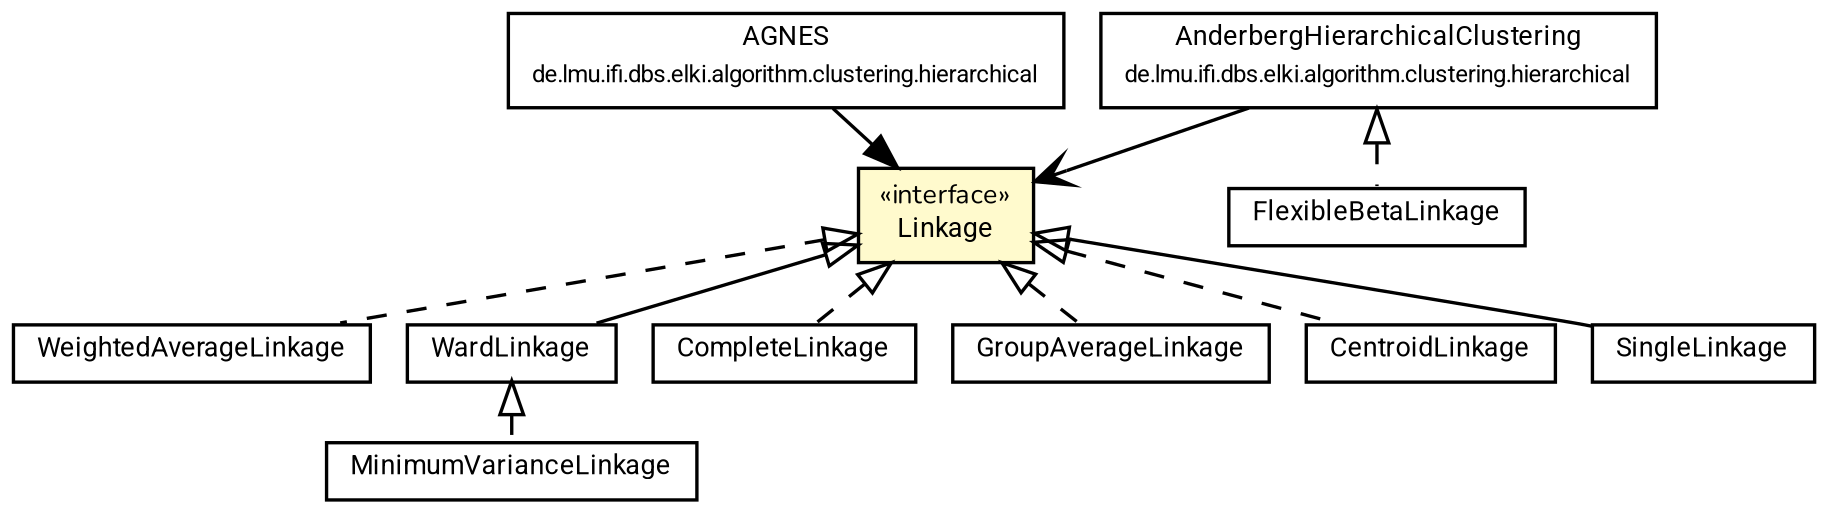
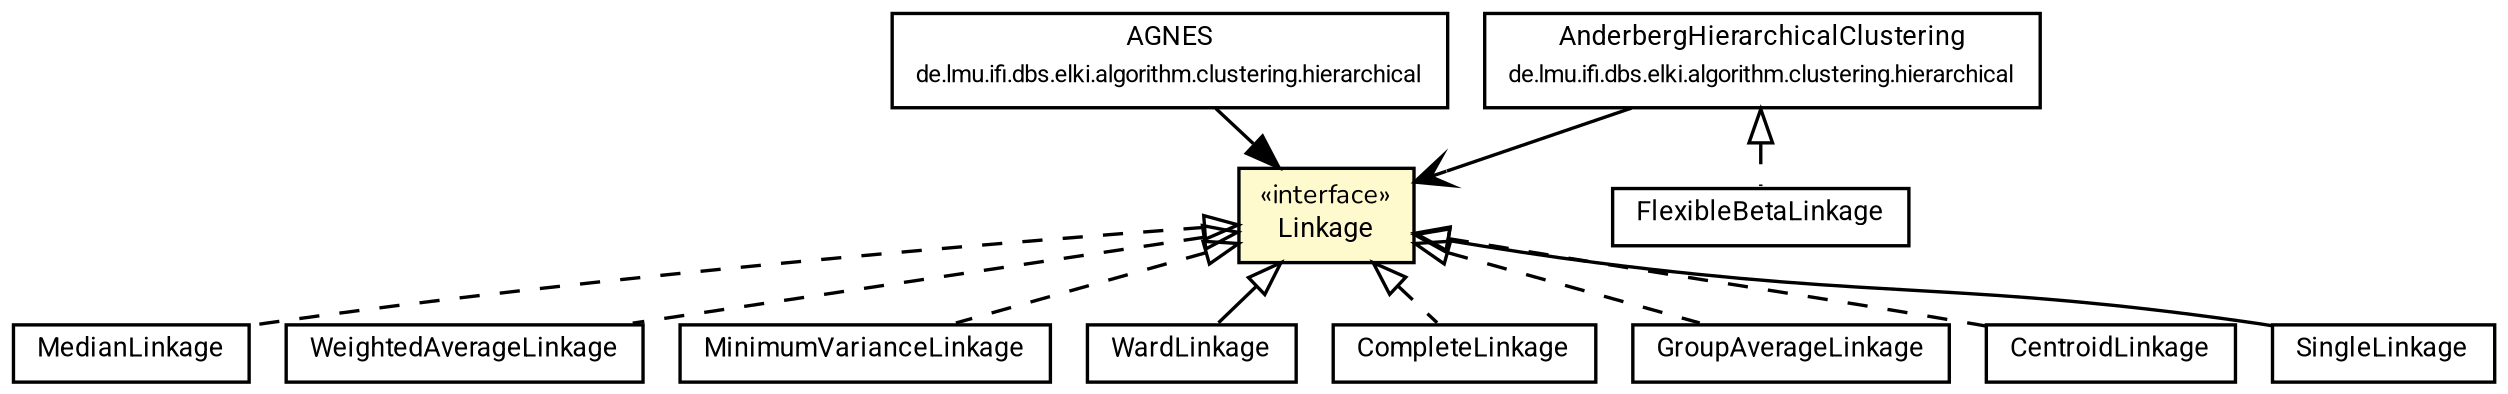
  digraph {
    fontname=Nunito
    nodesep=0.15
    rankdir=TB
    ranksep=0.25
    node [fontcolor=black fontname=Nunito fontsize=8 margin=0 shape=plaintext]
    edge [color=black fontname=Nunito fontsize=7 labelfontname=Roboto labelfontsize=7 weight=9 arrowtail=empty dir=back style=dashed]
    n1 [height=0 label=<<table title="de.lmu.ifi.dbs.elki.algorithm.clustering.hierarchical.AGNES" border="0" cellborder="1" cellspacing="0" cellpadding="2" href="../AGNES.html" target="_parent"> 		<tr><td><table border="0" cellspacing="0" cellpadding="1"> 		<tr><td align="center" balign="center"> <font face="Roboto">AGNES</font> </td></tr> 		<tr><td align="center" balign="center"> <font face="Roboto" point-size="7.0">de.lmu.ifi.dbs.elki.algorithm.clustering.hierarchical</font> </td></tr> 		</table></td></tr> 		</table>> width=0]
    n2 [height=0 label=<<table title="de.lmu.ifi.dbs.elki.algorithm.clustering.hierarchical.linkage.Linkage" border="0" cellborder="1" cellspacing="0" cellpadding="2" bgcolor="lemonChiffon" href="Linkage.html" target="_parent"> 		<tr><td><table border="0" cellspacing="0" cellpadding="1"> 		<tr><td align="center" balign="center"> &#171;interface&#187; </td></tr> 		<tr><td align="center" balign="center"> <font face="Roboto">Linkage</font> </td></tr> 		</table></td></tr> 		</table>> width=0]
+   n3 [height=0 label=<<table title="de.lmu.ifi.dbs.elki.algorithm.clustering.hierarchical.linkage.MedianLinkage" border="0" cellborder="1" cellspacing="0" cellpadding="2" href="MedianLinkage.html" target="_parent"> 		<tr><td><table border="0" cellspacing="0" cellpadding="1"> 		<tr><td align="center" balign="center"> <font face="Roboto">MedianLinkage</font> </td></tr> 		</table></td></tr> 		</table>> width=0]
    n4 [height=0 label=<<table title="de.lmu.ifi.dbs.elki.algorithm.clustering.hierarchical.linkage.WeightedAverageLinkage" border="0" cellborder="1" cellspacing="0" cellpadding="2" href="WeightedAverageLinkage.html" target="_parent"> 		<tr><td><table border="0" cellspacing="0" cellpadding="1"> 		<tr><td align="center" balign="center"> <font face="Roboto">WeightedAverageLinkage</font> </td></tr> 		</table></td></tr> 		</table>> width=0]
    n5 [height=0 label=<<table title="de.lmu.ifi.dbs.elki.algorithm.clustering.hierarchical.linkage.MinimumVarianceLinkage" border="0" cellborder="1" cellspacing="0" cellpadding="2" href="MinimumVarianceLinkage.html" target="_parent"> 		<tr><td><table border="0" cellspacing="0" cellpadding="1"> 		<tr><td align="center" balign="center"> <font face="Roboto">MinimumVarianceLinkage</font> </td></tr> 		</table></td></tr> 		</table>> width=0]
    n6 [height=0 label=<<table title="de.lmu.ifi.dbs.elki.algorithm.clustering.hierarchical.linkage.WardLinkage" border="0" cellborder="1" cellspacing="0" cellpadding="2" href="WardLinkage.html" target="_parent"> 		<tr><td><table border="0" cellspacing="0" cellpadding="1"> 		<tr><td align="center" balign="center"> <font face="Roboto">WardLinkage</font> </td></tr> 		</table></td></tr> 		</table>> width=0]
    n7 [height=0 label=<<table title="de.lmu.ifi.dbs.elki.algorithm.clustering.hierarchical.linkage.CompleteLinkage" border="0" cellborder="1" cellspacing="0" cellpadding="2" href="CompleteLinkage.html" target="_parent"> 		<tr><td><table border="0" cellspacing="0" cellpadding="1"> 		<tr><td align="center" balign="center"> <font face="Roboto">CompleteLinkage</font> </td></tr> 		</table></td></tr> 		</table>> width=0]
    n8 [height=0 label=<<table title="de.lmu.ifi.dbs.elki.algorithm.clustering.hierarchical.linkage.GroupAverageLinkage" border="0" cellborder="1" cellspacing="0" cellpadding="2" href="GroupAverageLinkage.html" target="_parent"> 		<tr><td><table border="0" cellspacing="0" cellpadding="1"> 		<tr><td align="center" balign="center"> <font face="Roboto">GroupAverageLinkage</font> </td></tr> 		</table></td></tr> 		</table>> width=0]
    n9 [height=0 label=<<table title="de.lmu.ifi.dbs.elki.algorithm.clustering.hierarchical.linkage.CentroidLinkage" border="0" cellborder="1" cellspacing="0" cellpadding="2" href="CentroidLinkage.html" target="_parent"> 		<tr><td><table border="0" cellspacing="0" cellpadding="1"> 		<tr><td align="center" balign="center"> <font face="Roboto">CentroidLinkage</font> </td></tr> 		</table></td></tr> 		</table>> width=0]
    n10 [height=0 label=<<table title="de.lmu.ifi.dbs.elki.algorithm.clustering.hierarchical.linkage.SingleLinkage" border="0" cellborder="1" cellspacing="0" cellpadding="2" href="SingleLinkage.html" target="_parent"> 		<tr><td><table border="0" cellspacing="0" cellpadding="1"> 		<tr><td align="center" balign="center"> <font face="Roboto">SingleLinkage</font> </td></tr> 		</table></td></tr> 		</table>> width=0]
    n11 [height=0 label=<<table title="de.lmu.ifi.dbs.elki.algorithm.clustering.hierarchical.linkage.FlexibleBetaLinkage" border="0" cellborder="1" cellspacing="0" cellpadding="2" href="FlexibleBetaLinkage.html" target="_parent"> 		<tr><td><table border="0" cellspacing="0" cellpadding="1"> 		<tr><td align="center" balign="center"> <font face="Roboto">FlexibleBetaLinkage</font> </td></tr> 		</table></td></tr> 		</table>> width=0]
    n12 [height=0 label=<<table title="de.lmu.ifi.dbs.elki.algorithm.clustering.hierarchical.AnderbergHierarchicalClustering" border="0" cellborder="1" cellspacing="0" cellpadding="2" href="../AnderbergHierarchicalClustering.html" target="_parent"> 		<tr><td><table border="0" cellspacing="0" cellpadding="1"> 		<tr><td align="center" balign="center"> <font face="Roboto">AnderbergHierarchicalClustering</font> </td></tr> 		<tr><td align="center" balign="center"> <font face="Roboto" point-size="7.0">de.lmu.ifi.dbs.elki.algorithm.clustering.hierarchical</font> </td></tr> 		</table></td></tr> 		</table>> width=0]
    n1 -> n2 [arrowhead=normal weight=1 arrowtail="" dir="" style=""]
+   n2 -> n3
    n2 -> n4
-   n6 -> n5
+   n2 -> n5
    n2 -> n6 [style=solid]
    n2 -> n7
    n2 -> n8
    n2 -> n9
    n2 -> n10 [style=solid]
    n12 -> n2 [arrowhead=open weight=1 arrowtail="" dir="" style=""]
    n12 -> n11
  }
